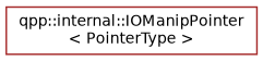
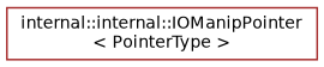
  digraph {
    rankdir=LR
-   n1 [color=brown fillcolor=white fontname=Helvetica fontsize=10 height=0.2 label="qpp::internal::IOManipPointer\l\< PointerType \>" shape=record style=filled width=0.4]
+   n1 [color=brown fillcolor=white fontname=Helvetica fontsize=10 height=0.2 label="internal::internal::IOManipPointer\l\< PointerType \>" shape=record style=filled width=0.4]
  }
